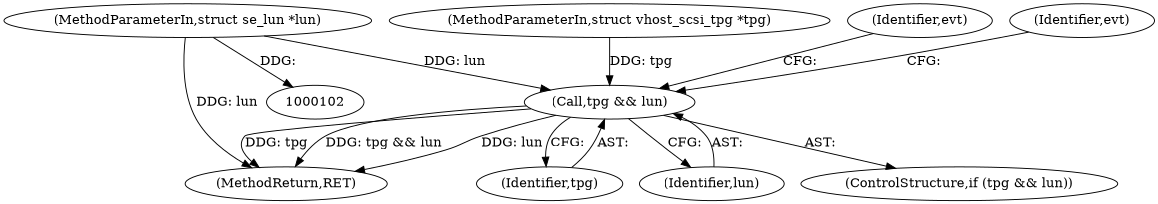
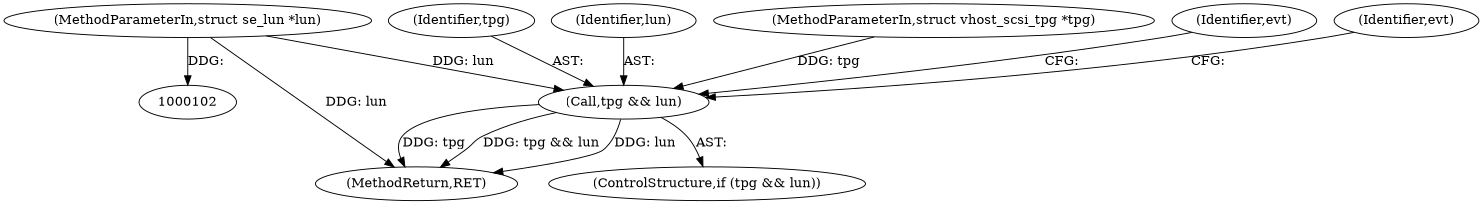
  digraph {
    n1 [label="(MethodParameterIn,struct se_lun *lun)"]
    n2 [label="(Call,tpg && lun)"]
    n3 [label="(MethodReturn,RET)"]
    1000102
    n5 [label="(Identifier,tpg)"]
    n6 [label="(Identifier,lun)"]
    n7 [label="(ControlStructure,if (tpg && lun))"]
    n8 [label="(MethodParameterIn,struct vhost_scsi_tpg *tpg)"]
    n9 [label="(Identifier,evt)"]
    n10 [label="(Identifier,evt)"]
    n1 -> n2 [label="DDG: lun"]
    n1 -> n3 [label="DDG: lun"]
    n1 -> 1000102 [label="DDG: "]
    n2 -> n3 [label="DDG: lun"]
    n2 -> n3 [label="DDG: tpg"]
    n2 -> n3 [label="DDG: tpg && lun"]
-   n2 -> n5 [label="CFG: "]
-   n2 -> n6 [label="CFG: "]
    n2 -> n7 [label="AST: "]
    n5 -> n2 [label="AST: "]
    n6 -> n2 [label="AST: "]
    n8 -> n2 [label="DDG: tpg"]
    n9 -> n2 [label="CFG: "]
    n10 -> n2 [label="CFG: "]
  }
